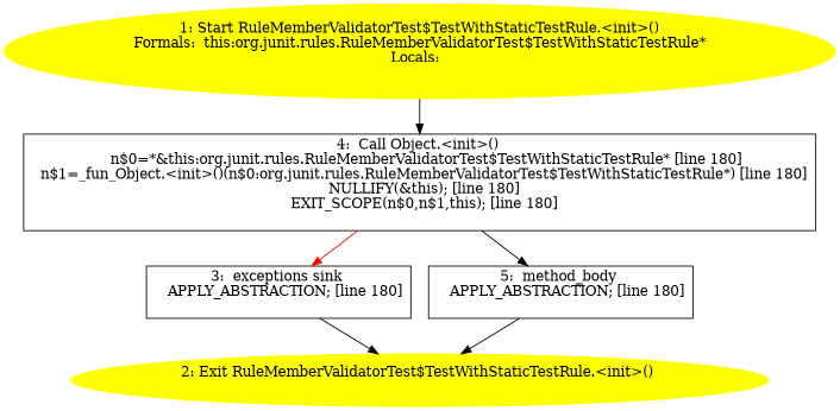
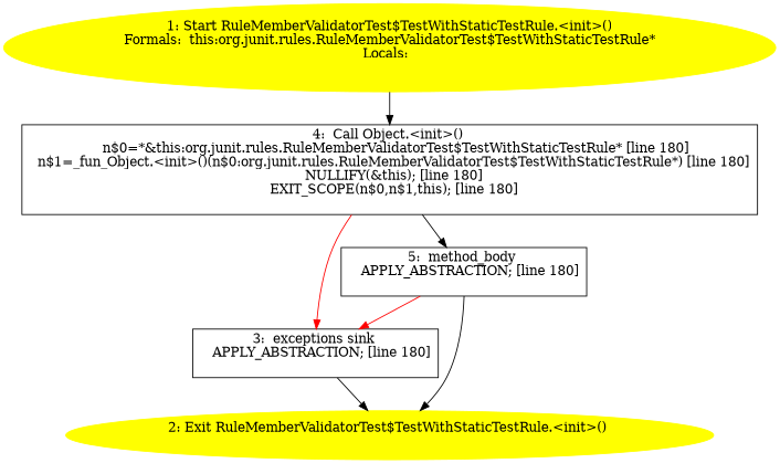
  digraph {
    node [shape=box]
    n1 [color=yellow label="1: Start RuleMemberValidatorTest$TestWithStaticTestRule.<init>()\nFormals:  this:org.junit.rules.RuleMemberValidatorTest$TestWithStaticTestRule*\nLocals:  \n  " style=filled shape=""]
    n2 [label="4:  Call Object.<init>() \n   n$0=*&this:org.junit.rules.RuleMemberValidatorTest$TestWithStaticTestRule* [line 180]\n  n$1=_fun_Object.<init>()(n$0:org.junit.rules.RuleMemberValidatorTest$TestWithStaticTestRule*) [line 180]\n  NULLIFY(&this); [line 180]\n  EXIT_SCOPE(n$0,n$1,this); [line 180]\n "]
    n3 [label="3:  exceptions sink \n   APPLY_ABSTRACTION; [line 180]\n "]
    n4 [label="5:  method_body \n   APPLY_ABSTRACTION; [line 180]\n "]
    n5 [color=yellow label="2: Exit RuleMemberValidatorTest$TestWithStaticTestRule.<init>() \n  " style=filled shape=""]
    n1 -> n2
    n2 -> n3 [color=red]
    n2 -> n4
    n3 -> n5
+   n4 -> n3 [color=red]
    n4 -> n5
  }
